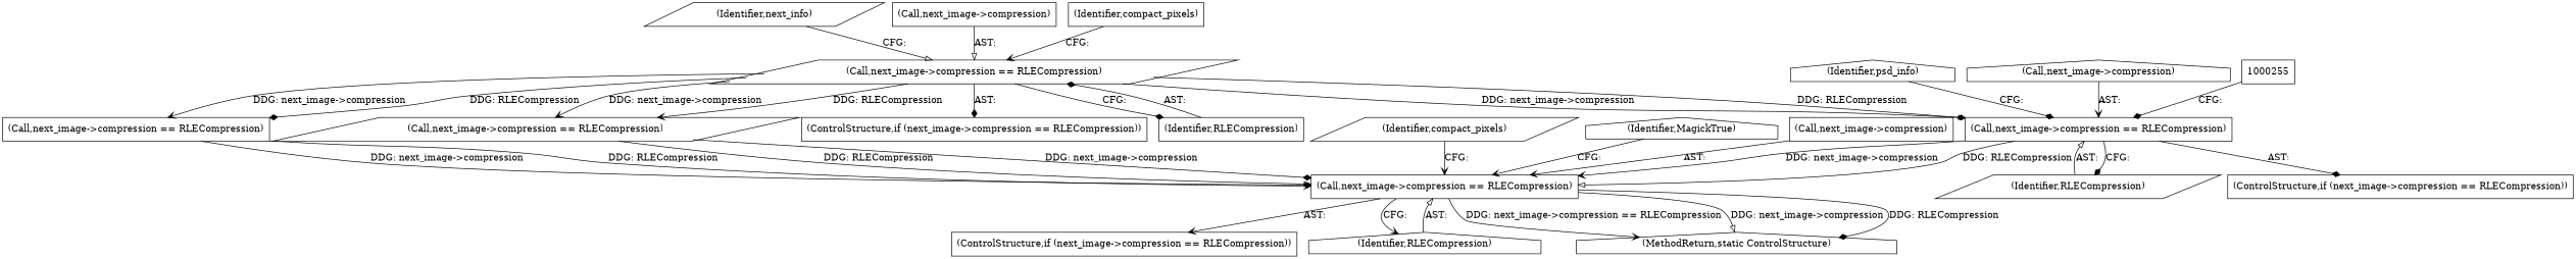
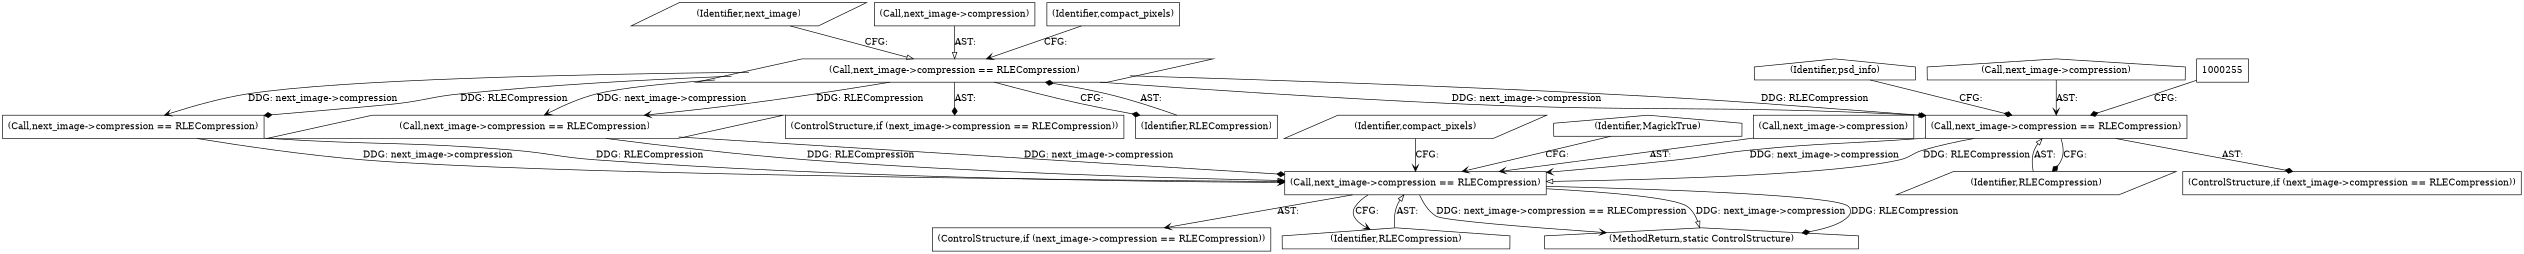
  digraph {
    node [shape=box]
    edge [arrowhead=vee]
    n1 [label="(Call,next_image->compression == RLECompression)"]
    n2 [label="(Call,next_image->compression == RLECompression)"]
    n3 [label="(ControlStructure,if (next_image->compression == RLECompression))"]
    n4 [label="(Identifier,RLECompression)" shape=parallelogram]
    n5 [label="(ControlStructure,if (next_image->compression == RLECompression))"]
    n6 [label="(Identifier,RLECompression)" shape=house]
    n7 [label="(MethodReturn,static ControlStructure)" shape=house]
    n8 [label="(Call,next_image->compression == RLECompression)" shape=parallelogram]
    n9 [label="(ControlStructure,if (next_image->compression == RLECompression))"]
    n10 [label="(Identifier,RLECompression)"]
    n11 [label="(Call,next_image->compression == RLECompression)" shape=parallelogram]
    n12 [label="(Call,next_image->compression == RLECompression)"]
    n13 [label="(Identifier,psd_info)" shape=house]
    n14 [label="(Call,next_image->compression)" shape=house]
    n15 [label="(Identifier,compact_pixels)" shape=parallelogram]
-   n16 [label="(Identifier,next_info)" shape=parallelogram]
+   n16 [label="(Identifier,next_image)" shape=parallelogram]
    n17 [label="(Call,next_image->compression)"]
    n18 [label="(Identifier,MagickTrue)" shape=house]
    n19 [label="(Call,next_image->compression)"]
    n20 [label="(Identifier,compact_pixels)"]
    1000255
    n1 -> n2 [label="DDG: next_image->compression"]
    n1 -> n2 [arrowhead=onormal label="DDG: RLECompression"]
    n1 -> n3 [arrowhead=diamond label="AST: "]
    n1 -> n4 [arrowhead=diamond label="CFG: "]
    n2 -> n5 [label="AST: "]
    n2 -> n6 [label="CFG: "]
    n2 -> n7 [label="DDG: next_image->compression == RLECompression"]
    n2 -> n7 [arrowhead=onormal label="DDG: next_image->compression"]
    n2 -> n7 [arrowhead=diamond label="DDG: RLECompression"]
    n4 -> n1 [arrowhead=onormal label="AST: "]
    n6 -> n2 [arrowhead=onormal label="AST: "]
    n8 -> n1 [arrowhead=diamond label="DDG: next_image->compression"]
    n8 -> n1 [arrowhead=onormal label="DDG: RLECompression"]
    n8 -> n9 [arrowhead=diamond label="AST: "]
    n8 -> n10 [arrowhead=diamond label="CFG: "]
    n8 -> n11 [label="DDG: next_image->compression"]
    n8 -> n11 [label="DDG: RLECompression"]
    n8 -> n12 [label="DDG: next_image->compression"]
    n8 -> n12 [arrowhead=diamond label="DDG: RLECompression"]
    n10 -> n8 [arrowhead=diamond label="AST: "]
    n11 -> n2 [arrowhead=diamond label="DDG: next_image->compression"]
    n11 -> n2 [arrowhead=onormal label="DDG: RLECompression"]
    n12 -> n2 [arrowhead=diamond label="DDG: next_image->compression"]
    n12 -> n2 [label="DDG: RLECompression"]
    n13 -> n1 [arrowhead=diamond label="CFG: "]
    n14 -> n1 [label="AST: "]
    n15 -> n2 [label="CFG: "]
    n16 -> n8 [arrowhead=onormal label="CFG: "]
    n17 -> n8 [arrowhead=onormal label="AST: "]
    n18 -> n2 [label="CFG: "]
    n19 -> n2 [label="AST: "]
    n20 -> n8 [label="CFG: "]
    1000255 -> n1 [arrowhead=diamond label="CFG: "]
  }
